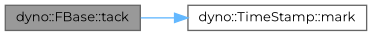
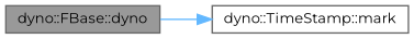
  digraph {
    rankdir=LR
    fontname=Montserrat
    node [fontname=Montserrat fontsize=10 shape=box style=filled]
-   n1 [color=gray40 fillcolor=grey60 fontcolor=black height=0.2 label="dyno::FBase::tack" width=0.4]
+   n1 [color=gray40 fillcolor=grey60 fontcolor=black height=0.2 label="dyno::FBase::dyno" width=0.4]
    n2 [color=grey40 fillcolor=white height=0.2 label="dyno::TimeStamp::mark" width=0.4]
    n1 -> n2 [color=steelblue1 fontname=Montserrat fontsize=10 labelfontname=Helvetica labelfontsize=10 style=solid]
  }
